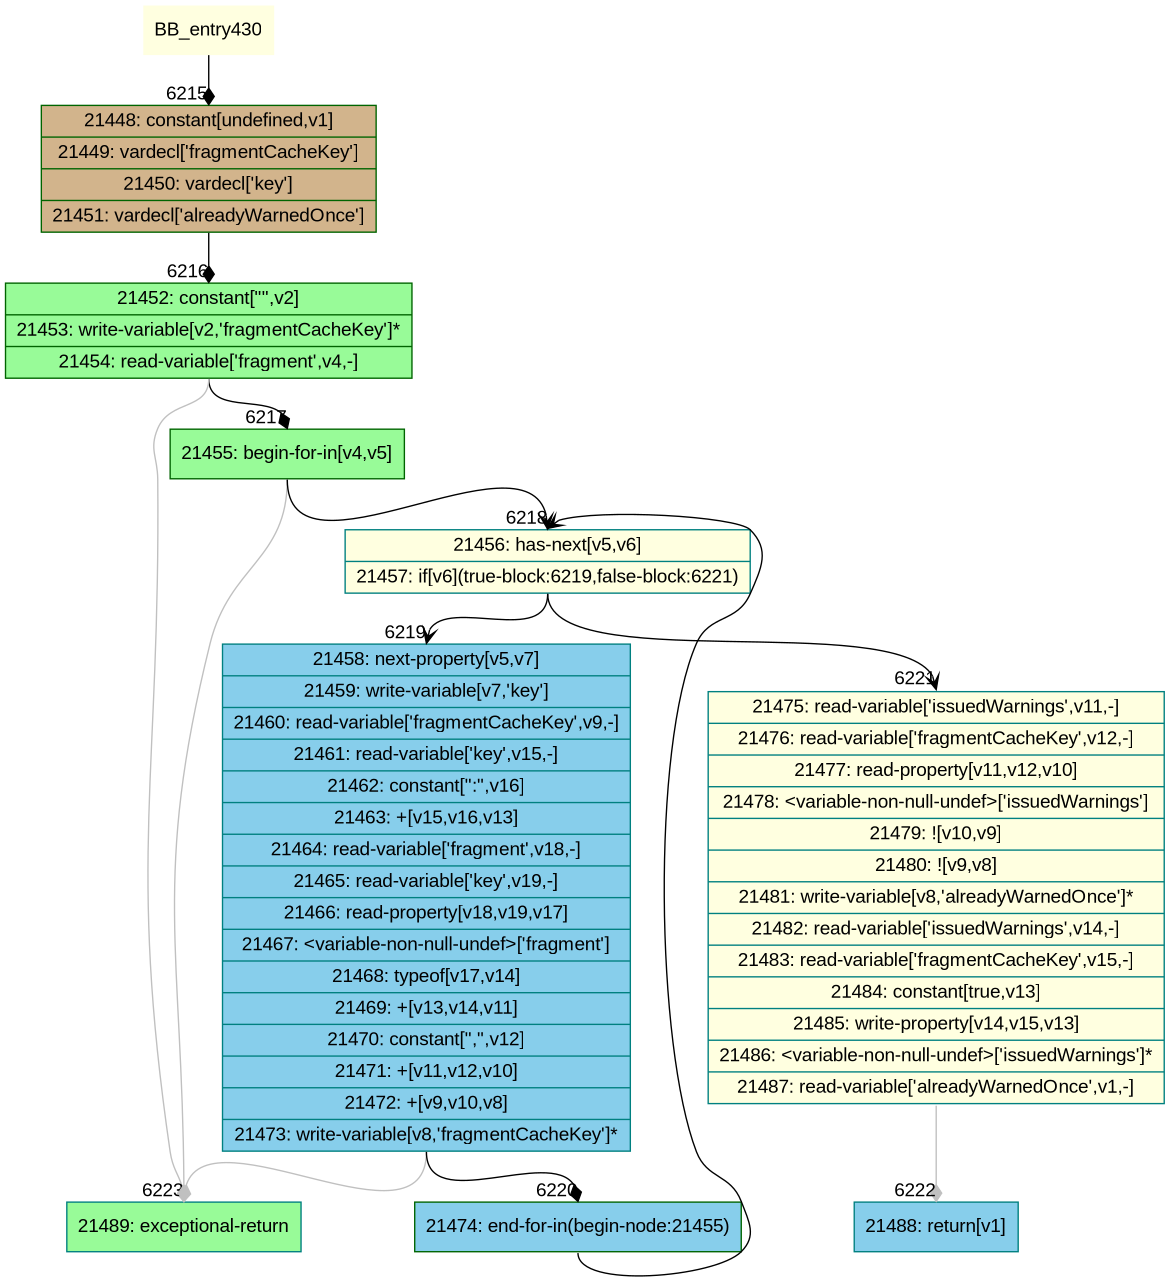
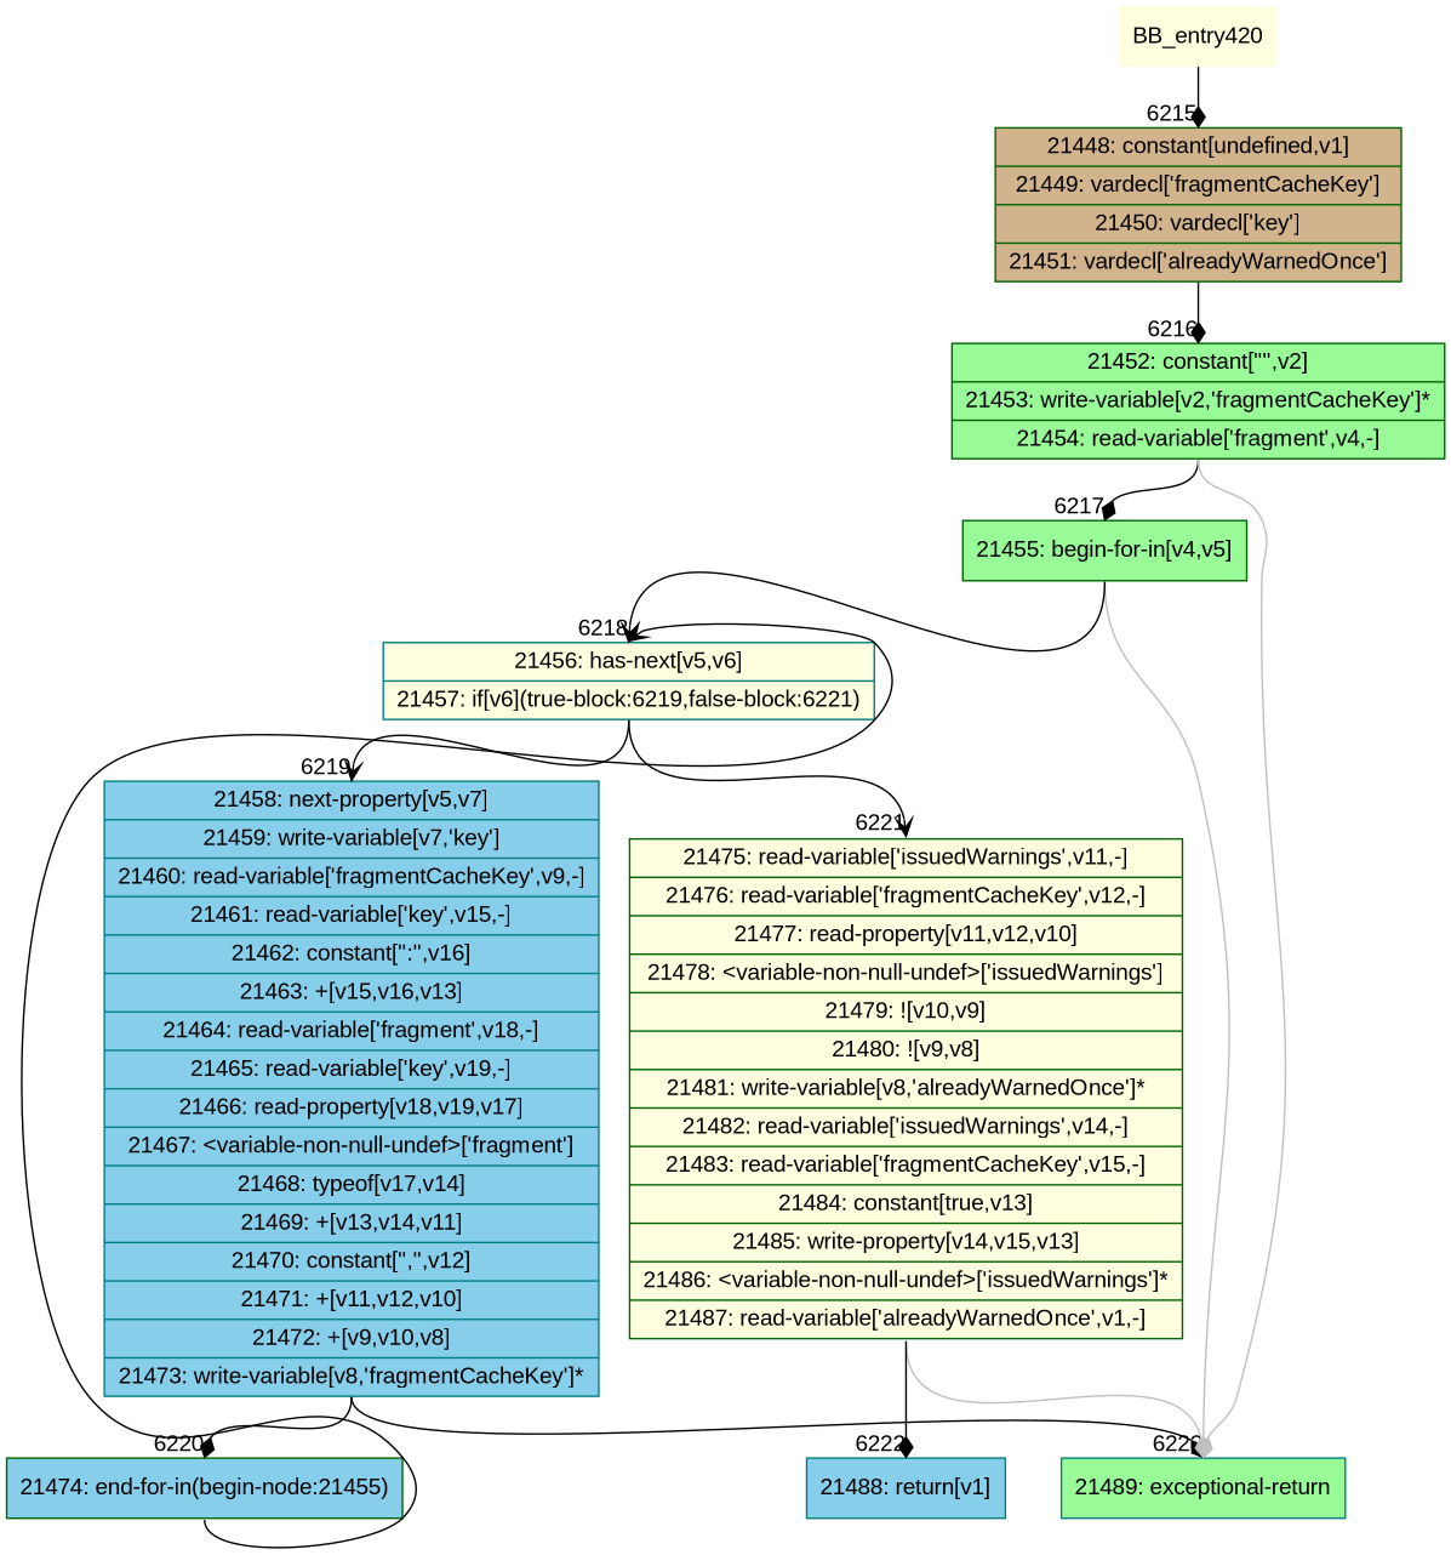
  digraph {
    fontname="Liberation Sans"
    rankdir=TD
    node [color=darkgreen fillcolor=lightyellow fontname="Liberation Sans" shape=record style=filled]
    edge [arrowhead=diamond fontname="Liberation Sans" headport=n tailport=s]
-   BB_entry430 [shape=none]
+   BB_entry430 [shape=none label=BB_entry420]
    n2 [fillcolor=tan label="{21448: constant[undefined,v1]|21449: vardecl['fragmentCacheKey']|21450: vardecl['key']|21451: vardecl['alreadyWarnedOnce']}"]
    n3 [fillcolor=palegreen label="{21452: constant[\"\",v2]|21453: write-variable[v2,'fragmentCacheKey']*|21454: read-variable['fragment',v4,-]}"]
    n4 [fillcolor=palegreen label="{21455: begin-for-in[v4,v5]}"]
    n5 [color=teal fillcolor=palegreen label="{21489: exceptional-return}"]
    n6 [color=teal label="{21456: has-next[v5,v6]|21457: if[v6](true-block:6219,false-block:6221)}"]
    n7 [color=teal fillcolor=skyblue label="{21458: next-property[v5,v7]|21459: write-variable[v7,'key']|21460: read-variable['fragmentCacheKey',v9,-]|21461: read-variable['key',v15,-]|21462: constant[\":\",v16]|21463: +[v15,v16,v13]|21464: read-variable['fragment',v18,-]|21465: read-variable['key',v19,-]|21466: read-property[v18,v19,v17]|21467: \<variable-non-null-undef\>['fragment']|21468: typeof[v17,v14]|21469: +[v13,v14,v11]|21470: constant[\",\",v12]|21471: +[v11,v12,v10]|21472: +[v9,v10,v8]|21473: write-variable[v8,'fragmentCacheKey']*}"]
-   n8 [color=teal label="{21475: read-variable['issuedWarnings',v11,-]|21476: read-variable['fragmentCacheKey',v12,-]|21477: read-property[v11,v12,v10]|21478: \<variable-non-null-undef\>['issuedWarnings']|21479: ![v10,v9]|21480: ![v9,v8]|21481: write-variable[v8,'alreadyWarnedOnce']*|21482: read-variable['issuedWarnings',v14,-]|21483: read-variable['fragmentCacheKey',v15,-]|21484: constant[true,v13]|21485: write-property[v14,v15,v13]|21486: \<variable-non-null-undef\>['issuedWarnings']*|21487: read-variable['alreadyWarnedOnce',v1,-]}"]
+   n8 [label="{21475: read-variable['issuedWarnings',v11,-]|21476: read-variable['fragmentCacheKey',v12,-]|21477: read-property[v11,v12,v10]|21478: \<variable-non-null-undef\>['issuedWarnings']|21479: ![v10,v9]|21480: ![v9,v8]|21481: write-variable[v8,'alreadyWarnedOnce']*|21482: read-variable['issuedWarnings',v14,-]|21483: read-variable['fragmentCacheKey',v15,-]|21484: constant[true,v13]|21485: write-property[v14,v15,v13]|21486: \<variable-non-null-undef\>['issuedWarnings']*|21487: read-variable['alreadyWarnedOnce',v1,-]}"]
    n9 [fillcolor=skyblue label="{21474: end-for-in(begin-node:21455)}"]
    n10 [color=teal fillcolor=skyblue label="{21488: return[v1]}"]
    BB_entry430 -> n2 [headlabel="    6215"]
    n2 -> n3 [headlabel="      6216"]
    n3 -> n4 [headlabel="      6217"]
    n3 -> n5 [color=gray headlabel="      6223"]
    n4 -> n5 [color=gray]
    n4 -> n6 [arrowhead=vee headlabel="      6218"]
    n6 -> n7 [arrowhead=vee headlabel="      6219"]
    n6 -> n8 [arrowhead=vee headlabel="      6221"]
-   n7 -> n5 [color=gray]
+   n7 -> n5 [color=black]
    n7 -> n9 [headlabel="      6220"]
-   n8 -> n10 [headlabel="      6222" color=gray]
+   n8 -> n5 [color=gray]
+   n8 -> n10 [headlabel="      6222"]
    n9 -> n6 [arrowhead=vee]
  }
